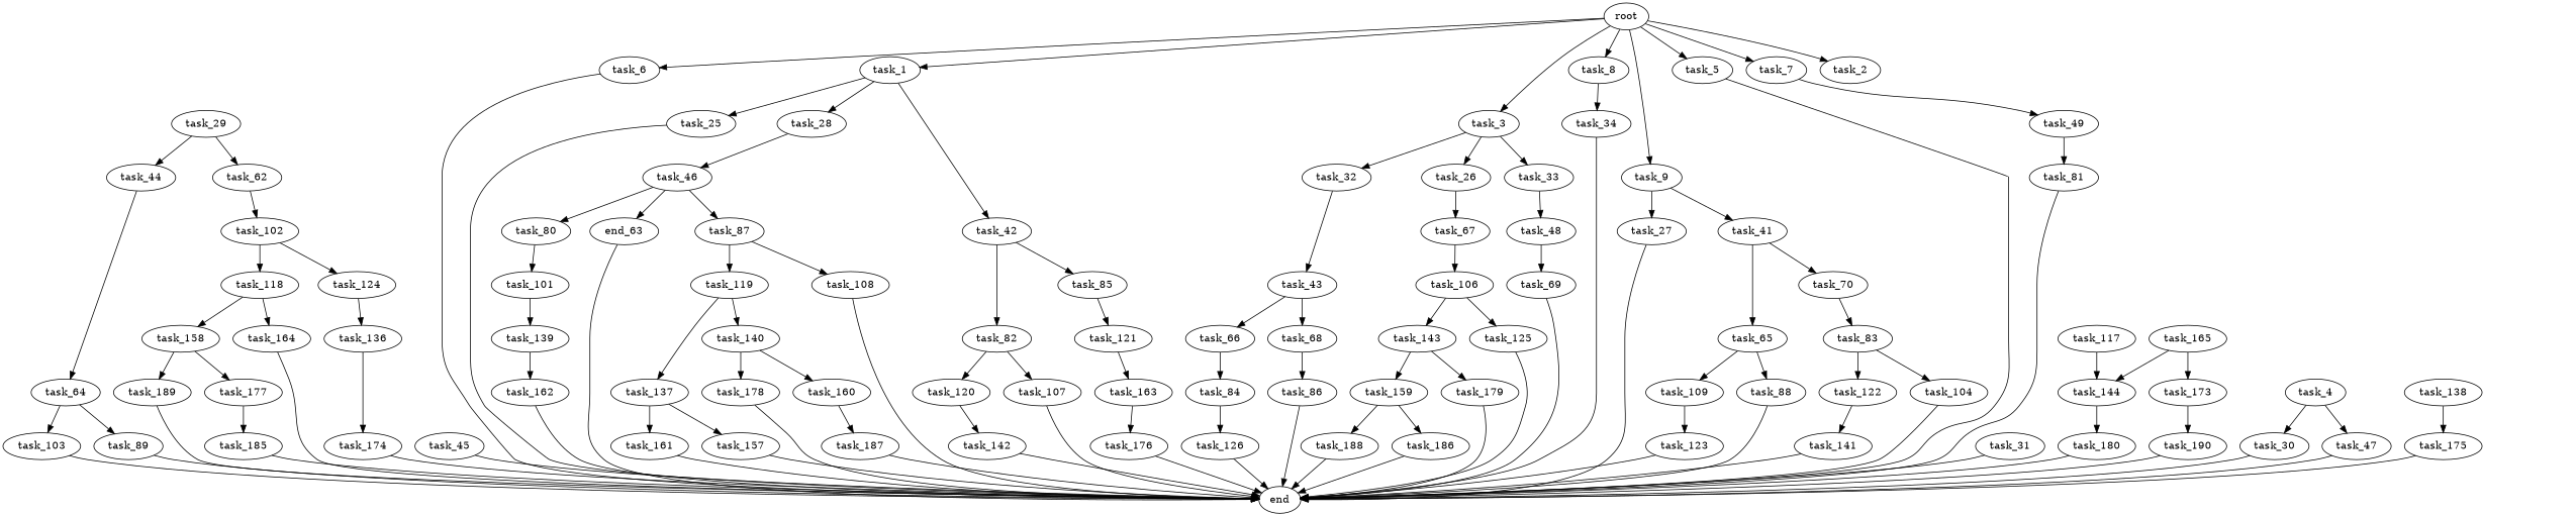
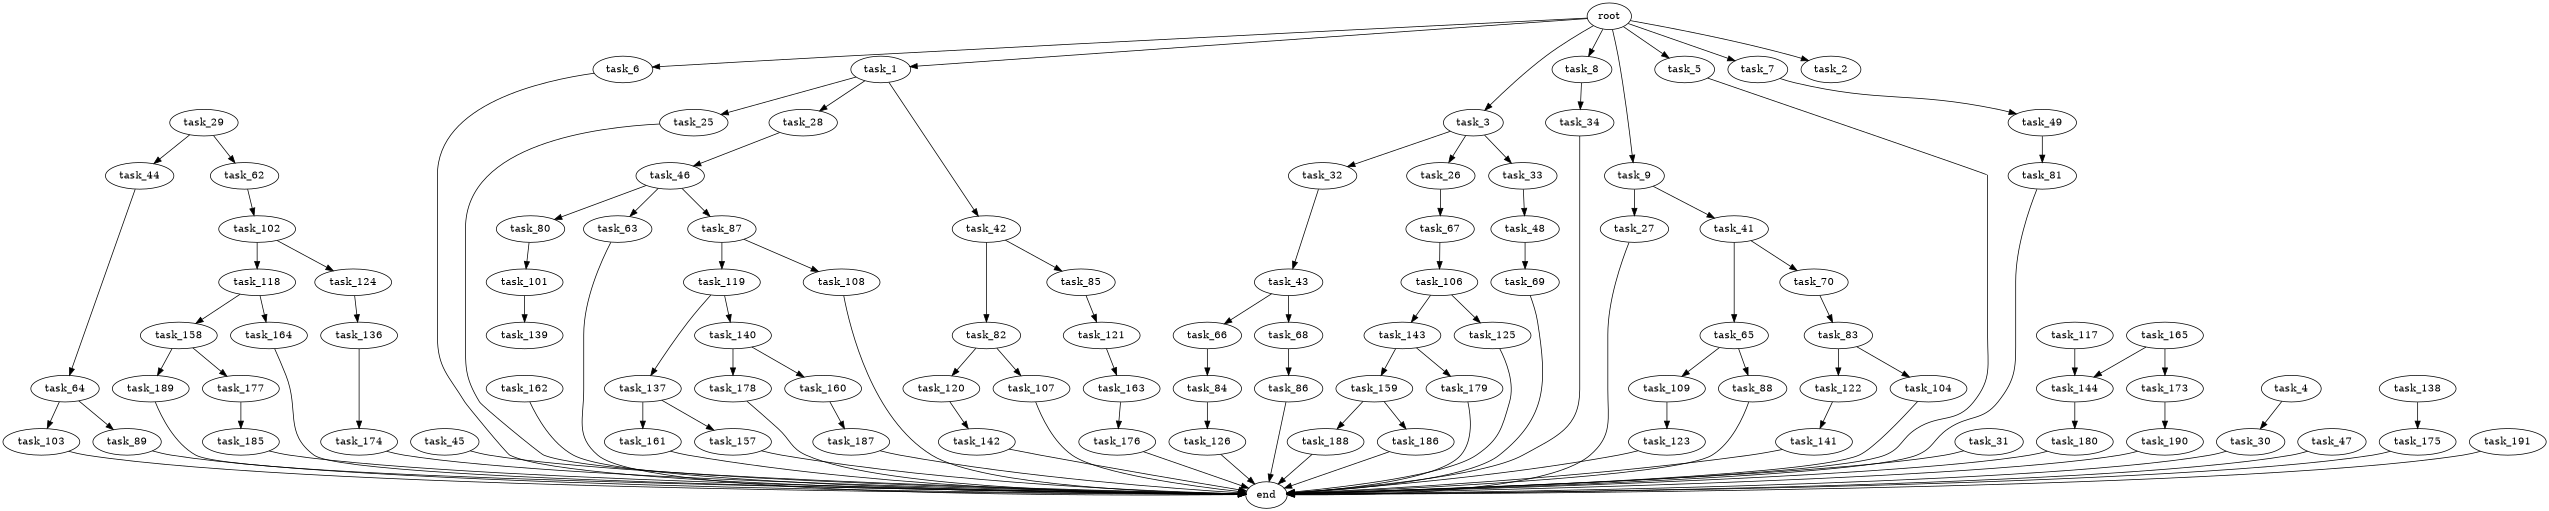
  digraph {
    task_6
    end
    task_136
    task_174
    task_45
    task_187
    task_123
    task_80
    task_101
    task_139
    task_117
    task_144
    task_44
    task_64
    task_103
    task_89
    task_66
    task_84
    task_126
    task_1
    task_25
    task_28
    task_42
    task_31
    task_46
    task_82
    task_85
    task_29
    task_62
    task_120
    task_107
    task_142
    task_159
    task_188
    task_186
    task_68
    task_86
    task_119
    task_137
    task_140
    task_161
    task_157
    task_178
    task_160
    task_190
    task_65
    task_109
    task_88
    task_83
    task_122
    task_104
    task_141
    root
    task_3
    task_8
    task_9
    task_5
    task_7
    task_2
    task_4
    task_30
    task_47
    task_32
    task_26
    task_33
    task_34
    task_27
    task_41
    task_49
-   task_63 [label=end_63]
+   task_63
    task_176
    task_179
    task_180
    task_165
    task_173
    task_43
    task_67
    task_48
    task_189
    task_162
    task_70
    task_177
    task_185
    task_81
    task_87
    task_102
    task_118
    task_124
    task_121
    task_163
    task_175
    task_106
    task_143
    task_125
    task_138
    task_158
    task_164
    task_69
    task_108
+   task_191
    task_6 -> end
    task_136 -> task_174
    task_174 -> end
    task_45 -> end
    task_187 -> end
    task_123 -> end
    task_80 -> task_101
    task_101 -> task_139
-   task_139 -> task_162
    task_117 -> task_144
    task_144 -> task_180
    task_44 -> task_64
    task_64 -> task_103
    task_64 -> task_89
    task_103 -> end
    task_89 -> end
    task_66 -> task_84
    task_84 -> task_126
    task_126 -> end
    task_1 -> task_25
    task_1 -> task_28
    task_1 -> task_42
    task_25 -> end
    task_28 -> task_46
    task_42 -> task_82
    task_42 -> task_85
    task_31 -> end
    task_46 -> task_80
    task_46 -> task_63
    task_46 -> task_87
    task_82 -> task_120
    task_82 -> task_107
    task_85 -> task_121
    task_29 -> task_44
    task_29 -> task_62
    task_62 -> task_102
    task_120 -> task_142
    task_107 -> end
    task_142 -> end
    task_159 -> task_188
    task_159 -> task_186
    task_188 -> end
    task_186 -> end
    task_68 -> task_86
    task_86 -> end
    task_119 -> task_137
    task_119 -> task_140
    task_137 -> task_161
    task_137 -> task_157
    task_140 -> task_178
    task_140 -> task_160
    task_161 -> end
    task_157 -> end
    task_178 -> end
    task_160 -> task_187
    task_190 -> end
    task_65 -> task_109
    task_65 -> task_88
    task_109 -> task_123
    task_88 -> end
    task_83 -> task_122
    task_83 -> task_104
    task_122 -> task_141
    task_104 -> end
    task_141 -> end
    root -> task_6
    root -> task_1
    root -> task_3
    root -> task_8
    root -> task_9
    root -> task_5
    root -> task_7
    root -> task_2
    task_3 -> task_32
    task_3 -> task_26
    task_3 -> task_33
    task_8 -> task_34
    task_9 -> task_27
    task_9 -> task_41
    task_5 -> end
    task_7 -> task_49
    task_4 -> task_30
-   task_4 -> task_47
    task_30 -> end
    task_47 -> end
    task_32 -> task_43
    task_26 -> task_67
    task_33 -> task_48
    task_34 -> end
    task_27 -> end
    task_41 -> task_65
    task_41 -> task_70
    task_49 -> task_81
    task_63 -> end
    task_176 -> end
    task_179 -> end
    task_180 -> end
    task_165 -> task_144
    task_165 -> task_173
    task_173 -> task_190
    task_43 -> task_66
    task_43 -> task_68
    task_67 -> task_106
    task_48 -> task_69
    task_189 -> end
    task_162 -> end
    task_70 -> task_83
    task_177 -> task_185
    task_185 -> end
    task_81 -> end
    task_87 -> task_119
    task_87 -> task_108
    task_102 -> task_118
    task_102 -> task_124
    task_118 -> task_158
    task_118 -> task_164
    task_124 -> task_136
    task_121 -> task_163
    task_163 -> task_176
    task_175 -> end
    task_106 -> task_143
    task_106 -> task_125
    task_143 -> task_159
    task_143 -> task_179
    task_125 -> end
    task_138 -> task_175
    task_158 -> task_189
    task_158 -> task_177
    task_164 -> end
    task_69 -> end
    task_108 -> end
+   task_191 -> end
  }
